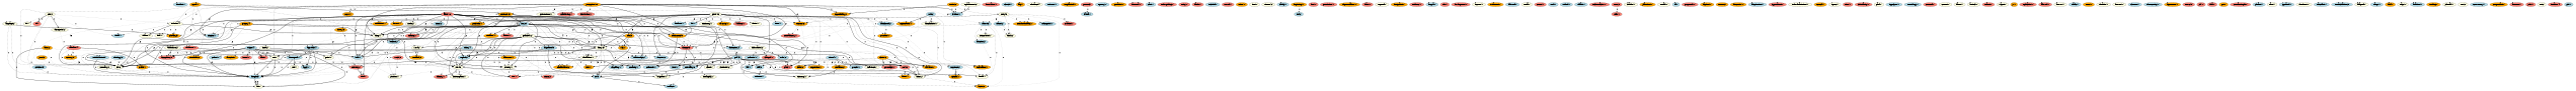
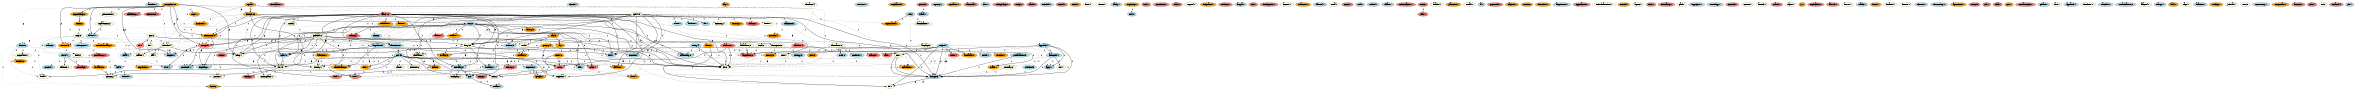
  digraph {
    node [fillcolor=lightblue style=filled]
    edge [style=dotted]
    n1 [label="aristides(1)"]
    n2 [fillcolor=lightyellow label="violates(1)"]
    n3 [fillcolor=salmon label="observation(1)"]
    n4 [label="church(1)"]
    n5 [fillcolor=lightyellow label="cent(2)"]
    n6 [fillcolor=lightyellow label="orthodox(4)"]
    n7 [fillcolor=lightyellow label="th(1)"]
    n8 [label="detail(1)"]
    n9 [fillcolor=lightyellow label="description(2)"]
    n10 [fillcolor=salmon label="nd(1)"]
    n11 [fillcolor=lightyellow label="clh(6)"]
    n12 [label="simplex(1)"]
    n13 [fillcolor=lightyellow label="being(1)"]
    n14 [fillcolor=lightyellow label="deal(1)"]
    n15 [fillcolor=orange label="plurality(3)"]
    n16 [fillcolor=lightyellow label="position(1)"]
    n17 [fillcolor=orange label="century(5)"]
    n18 [fillcolor=lightyellow label="language(2)"]
    n19 [label="thought(3)"]
    n20 [fillcolor=orange label="faq(1)"]
    n21 [fillcolor=orange label="nyssa(1)"]
    n22 [fillcolor=orange label="essence(15)"]
    n23 [fillcolor=salmon label="work(2)"]
    n24 [fillcolor=salmon label="acceptance(2)"]
    n25 [fillcolor=lightyellow label="neo(1)"]
    n26 [fillcolor=orange label="oneness(6)"]
    n27 [fillcolor=orange label="precludes(1)"]
    n28 [fillcolor=orange label="subsistence(9)"]
    n29 [fillcolor=salmon label="concept(5)"]
    n30 [fillcolor=lightyellow label="triunity(1)"]
    n31 [label="son(20)"]
    n32 [fillcolor=lightyellow label="deity(13)"]
    n33 [label="held(1)"]
    n34 [fillcolor=lightyellow label="union(2)"]
    n35 [fillcolor=orange label="attest(1)"]
    n36 [label="self(3)"]
    n37 [fillcolor=salmon label="contradictory(1)"]
    n38 [label="dispelling(1)"]
    n39 [label="issue(1)"]
    n40 [label="distinction(2)"]
    n41 [label="confounds(1)"]
    n42 [fillcolor=lightyellow label="view(9)"]
    n43 [fillcolor=lightyellow label="bit(1)"]
    n44 [fillcolor=lightyellow label="point(1)"]
    n45 [fillcolor=salmon label="meaning(1)"]
    n46 [label="regard(2)"]
    n47 [fillcolor=lightyellow label="distillation(1)"]
    n48 [label="eternality(8)"]
    n49 [fillcolor=orange label="manifestation(2)"]
    n50 [fillcolor=salmon label="sets(1)"]
    n51 [label="co(5)"]
    n52 [label="relationship(2)"]
    n53 [fillcolor=orange label="man(3)"]
    n54 [fillcolor=salmon label="grace(1)"]
    n55 [fillcolor=orange label="mediator(1)"]
    n56 [fillcolor=orange label="way(1)"]
    n57 [fillcolor=salmon label="fashion(1)"]
    n58 [label="humanity(1)"]
    n59 [fillcolor=orange label="sees(1)"]
    n60 [label="life(1)"]
    n61 [fillcolor=lightyellow label="originator(1)"]
    n62 [label="doctrine(2)"]
    n63 [fillcolor=orange label="salvation(1)"]
    n64 [fillcolor=orange label="action(2)"]
    n65 [fillcolor=lightyellow label="substance(4)"]
    n66 [label="universe(1)"]
    n67 [fillcolor=orange label="emphasized(1)"]
    n68 [fillcolor=lightyellow label="separateness(2)"]
    n69 [label="division(1)"]
    n70 [fillcolor=salmon label="person(3)"]
    n71 [label="drama(1)"]
    n72 [label="mystery(1)"]
    n73 [fillcolor=orange label="operation(1)"]
    n74 [fillcolor=orange label="notion(2)"]
    n75 [fillcolor=lightyellow label="unity(5)"]
    n76 [fillcolor=orange label="impossibility(2)"]
    n77 [label="nature(6)"]
-   n78 [fillcolor=salmon label="creation(1)"]
    n79 [fillcolor=lightyellow label="think(2)"]
    n80 [fillcolor=orange label="consubstantiality(1)"]
    n81 [label="redemption(1)"]
-   n82 [label="function(2)"]
+   n82 [fillcolor=orange label="function(2)"]
    n83 [fillcolor=lightyellow label="cooperation(1)"]
    n84 [fillcolor=lightyellow label="denial(1)"]
    n85 [label="role(2)"]
    n86 [fillcolor=lightyellow label="sanctification(1)"]
    n87 [fillcolor=orange label="regeneration(1)"]
    n88 [fillcolor=orange label="incarnation(1)"]
    n89 [fillcolor=salmon label="samosota(1)"]
    n90 [label="case(1)"]
    n91 [fillcolor=salmon label="undergirding(1)"]
    n92 [fillcolor=salmon label="entity(1)"]
    n93 [label="approach(4)"]
    n94 [label="attempted(1)"]
    n95 [label="apply(1)"]
    n96 [fillcolor=lightyellow label="use(1)"]
    n97 [fillcolor=orange label="create(1)"]
    n98 [fillcolor=salmon label="seems(2)"]
    n99 [fillcolor=salmon label="identity(1)"]
    n100 [fillcolor=lightyellow label="contemplates(1)"]
    n101 [fillcolor=salmon label="battle(1)"]
    n102 [label="included(1)"]
    n103 [fillcolor=lightyellow label="economy(1)"]
    n104 [label="existent(1)"]
    n105 [fillcolor=orange label="perception(10)"]
    n106 [fillcolor=orange label="occur(1)"]
    n107 [fillcolor=lightyellow label="phenomenon(1)"]
    n108 [fillcolor=salmon label="manifesting(1)"]
    n109 [fillcolor=salmon label="distribution(1)"]
    n110 [label="god(43)"]
    n111 [fillcolor=salmon label="moved(1)"]
    n112 [fillcolor=orange label="exists(1)"]
    n113 [fillcolor=lightyellow label="intelligibly(1)"]
    n114 [label="surface(1)"]
    n115 [fillcolor=lightyellow label="word(2)"]
    n116 [fillcolor=lightyellow label="form(1)"]
-   n117 [fillcolor=lightyellow label="witness(3)"]
+   n117 [fillcolor=lightyellow label="witness(1)"]
    n118 [label="clarify(1)"]
    n119 [fillcolor=orange label="beginning(1)"]
    n120 [label="end(2)"]
    n121 [label="viewed(1)"]
    n122 [label="process(1)"]
    n123 [fillcolor=salmon label="personage(1)"]
    n124 [fillcolor=orange label="revelation(2)"]
    n125 [fillcolor=lightyellow label="influence(1)"]
    n126 [fillcolor=orange label="expression(1)"]
    n127 [label="origen(4)"]
    n128 [label="pushes(1)"]
    n129 [fillcolor=orange label="direction(1)"]
    n130 [fillcolor=salmon label="take(1)"]
    n131 [fillcolor=salmon label="intent(1)"]
    n132 [fillcolor=orange label="trinitarian(2)"]
    n133 [fillcolor=salmon label="love(1)"]
    n134 [fillcolor=salmon label="permission(1)"]
-   n135 [fillcolor=orange label="depersonalizes(1)"]
    n136 [fillcolor=salmon label="father(18)"]
    n137 [label="sense(2)"]
    n138 [fillcolor=orange label="emanation(1)"]
    n139 [fillcolor=orange label="asserts(1)"]
    n140 [fillcolor=lightyellow label="mode(2)"]
    n141 [fillcolor=orange label="history(3)"]
    n142 [label="became(2)"]
    n143 [fillcolor=salmon label="eternity(2)"]
    n144 [fillcolor=salmon label="mind(1)"]
    n145 [fillcolor=orange label="revealed(2)"]
    n146 [fillcolor=salmon label="share(1)"]
    n147 [fillcolor=lightyellow label="respond(1)"]
    n148 [fillcolor=orange label="designates(1)"]
    n149 [fillcolor=orange label="gregory(4)"]
    n150 [fillcolor=salmon label="evidence(1)"]
    n151 [fillcolor=lightyellow label="nicea(2)"]
    n152 [label="ancyra(1)"]
    n153 [fillcolor=salmon label="edu(1)"]
    n154 [fillcolor=lightyellow label="spirit(19)"]
    n155 [label="event(1)"]
    n156 [label="attribute(1)"]
    n157 [label="tile(1)"]
    n158 [fillcolor=lightyellow label="testimony(1)"]
    n159 [label="manifested(2)"]
    n160 [fillcolor=orange label="pursuant(1)"]
    n161 [fillcolor=orange label="diversity(1)"]
    n162 [fillcolor=salmon label="variance(1)"]
    n163 [fillcolor=lightyellow label="denies(1)"]
    n164 [label="sequence(2)"]
    n165 [fillcolor=orange label="phase(2)"]
    n166 [fillcolor=orange label="specific(1)"]
    n167 [fillcolor=salmon label="development(1)"]
    n168 [fillcolor=lightyellow label="account(1)"]
    n169 [fillcolor=orange label="treatment(1)"]
    n170 [label="followed(1)"]
    n171 [fillcolor=lightyellow label="ousia(1)"]
    n172 [fillcolor=salmon label="comes(1)"]
    n173 [label="took(1)"]
    n174 [label="wished(1)"]
    n175 [label="william(1)"]
    n176 [fillcolor=salmon label="scleiermacher(1)"]
    n177 [fillcolor=salmon label="term(2)"]
    n178 [fillcolor=salmon label="refer(1)"]
    n179 [fillcolor=lightyellow label="paradox(1)"]
    n180 [fillcolor=salmon label="nazianzus(1)"]
    n181 [label="reason(2)"]
    n182 [fillcolor=orange label="platonism(1)"]
    n183 [fillcolor=lightyellow label="reveals(1)"]
    n184 [label="af(1)"]
    n185 [fillcolor=lightyellow label="information(2)"]
    n186 [label="order(2)"]
    n187 [label="confusion(1)"]
    n188 [fillcolor=salmon label="changed(1)"]
    n189 [fillcolor=salmon label="propounds(1)"]
    n190 [fillcolor=orange label="baptism(1)"]
    n191 [fillcolor=orange label="noetus(2)"]
    n192 [fillcolor=orange label="discussion(1)"]
    n193 [fillcolor=lightyellow label="athanasius(2)"]
    n194 [label="asignation(5)"]
    n195 [label="adoptionism(1)"]
    n196 [fillcolor=salmon label="hypostatese(1)"]
    n197 [fillcolor=lightyellow label="subordinationism(1)"]
    n198 [fillcolor=lightyellow label="summary(2)"]
    n199 [fillcolor=orange label="council(1)"]
    n200 [fillcolor=lightyellow label="aspect(1)"]
    n201 [fillcolor=salmon label="time(1)"]
    n202 [fillcolor=salmon label="christianity(1)"]
    n203 [fillcolor=lightyellow label="paul(1)"]
    n204 [fillcolor=orange label="adherents(1)"]
    n205 [label="hippolytus(1)"]
    n206 [label="soteriology(1)"]
    n207 [fillcolor=salmon label="contend(1)"]
    n208 [fillcolor=lightyellow label="context(1)"]
-   n209 [fillcolor=lightyellow label="haunt(1)"]
    n210 [fillcolor=lightyellow label="antioch(1)"]
    n211 [fillcolor=salmon label="noatus(1)"]
    n212 [fillcolor=lightyellow label="godhead(12)"]
    n213 [fillcolor=lightyellow label="wayne(1)"]
    n214 [fillcolor=orange label="jr(1)"]
    n215 [fillcolor=salmon label="implication(1)"]
    n216 [fillcolor=salmon label="rusch(2)"]
    n217 [fillcolor=salmon label="allowed(1)"]
    n218 [fillcolor=lightyellow label="answer(1)"]
    n219 [label="triadic(1)"]
    n220 [fillcolor=orange label="house(1)"]
    n221 [fillcolor=lightyellow label="dunamis(1)"]
    n222 [fillcolor=lightyellow label="fortress(1)"]
    n223 [label="clement(1)"]
    n224 [fillcolor=lightyellow label="came(1)"]
    n225 [fillcolor=lightyellow label="threeness(2)"]
    n226 [label="shortcoming(1)"]
    n227 [fillcolor=orange label="agreement(1)"]
    n228 [fillcolor=salmon label="source(5)"]
    n229 [label="trinitarianism(5)"]
    n230 [fillcolor=salmon label="job(1)"]
    n231 [fillcolor=orange label="christ(6)"]
    n232 [label="criticism(5)"]
    n233 [fillcolor=salmon label="idea(1)"]
    n234 [fillcolor=orange label="ysu(1)"]
    n235 [fillcolor=salmon label="constantinople(1)"]
    n236 [label="phrase(1)"]
    n237 [fillcolor=orange label="arius(2)"]
    n238 [label="trinity(4)"]
    n239 [fillcolor=lightyellow label="save(1)"]
    n240 [label="appeared(1)"]
    n241 [fillcolor=lightyellow label="theodotus(1)"]
    n242 [label="marcellus(1)"]
    n243 [label="theology(3)"]
    n244 [label="monarchianism(2)"]
    n245 [fillcolor=lightyellow label="adapted(1)"]
    n246 [fillcolor=salmon label="sabellius(4)"]
    n247 [label="martyr(1)"]
    n248 [fillcolor=orange label="basil(1)"]
    n249 [fillcolor=lightyellow label="stage(1)"]
    n250 [fillcolor=orange label="jesus(3)"]
    n251 [label="arianism(1)"]
    n252 [fillcolor=orange label="wording(1)"]
    n253 [fillcolor=lightyellow label="jehovah(1)"]
    n254 [fillcolor=lightyellow label="note(2)"]
    n255 [label="controversy(1)"]
    n256 [fillcolor=orange label="compensate(1)"]
    n257 [fillcolor=salmon label="artemon(1)"]
    n258 [fillcolor=salmon label="john(1)"]
    n259 [fillcolor=lightyellow label="set(2)"]
    n260 [fillcolor=salmon label="irenaeus(4)"]
    n261 [label="yfn(1)"]
    n5 -> n6 [label=1]
    n5 -> n7 [label=1]
    n5 -> n8 [label=1]
    n5 -> n9 [label=1 style=bold]
    n5 -> n10 [label=1 style=bold]
    n5 -> n11 [label=1 style=dashed]
    n6 -> n2 [label=1 style=bold]
    n6 -> n8 [label=1 style=dashed]
    n6 -> n12 [label=2]
    n6 -> n13 [label=2 style=bold]
    n6 -> n14 [label=1]
    n6 -> n15 [label=1]
    n6 -> n16 [label=1]
    n9 -> n17 [label=1]
    n17 -> n11 [label=3]
    n18 -> n15 [label=1 style=bold]
    n18 -> n19 [label=1 style=dashed]
    n18 -> n19 [label=1 style=dashed]
    n19 -> n43 [label=2 style=bold]
    n19 -> n43 [label=2 style=dashed]
    n21 -> n6 [label=1 style=dashed]
    n21 -> n11 [label=1 style=dashed]
    n21 -> n12 [label=1 style=dashed]
    n21 -> n13 [label=1 style=dashed]
    n21 -> n22 [label=1 style=bold]
    n21 -> n23 [label=1 style=dashed]
    n21 -> n24 [label=1 style=dashed]
    n22 -> n11 [label=4 style=bold]
    n22 -> n12 [label=1]
    n22 -> n25 [label=1]
    n22 -> n26 [label=2]
    n22 -> n27 [label=1 style=dashed]
    n22 -> n28 [label=1 style=bold]
-   n22 -> n29 [label=1 style=bold]
    n22 -> n30 [label=1 style=bold]
    n22 -> n31 [label=1 style=bold]
    n22 -> n32 [label=1]
    n22 -> n33 [label=1 style=dashed]
    n23 -> n34 [label=1 style=bold]
    n23 -> n35 [label=1 style=dashed]
    n25 -> n19 [label=1 style=bold]
    n25 -> n19 [label=1 style=bold]
    n25 -> n30 [label=1 style=dashed]
    n26 -> n36 [label=1]
    n26 -> n37 [label=1 style=dashed]
    n28 -> n29 [label=1 style=dashed]
    n28 -> n38 [label=2 style=bold]
    n28 -> n39 [label=1 style=dashed]
    n28 -> n40 [label=2]
    n28 -> n41 [label=1]
    n29 -> n39 [label=1 style=bold]
    n29 -> n41 [label=1 style=bold]
    n31 -> n11 [label=1 style=bold]
    n31 -> n13 [label=3 style=dashed]
    n31 -> n15 [label=1]
    n31 -> n19 [label=1 style=dashed]
    n31 -> n19 [label=1]
    n31 -> n28 [label=1]
    n31 -> n29 [label=1 style=bold]
    n31 -> n30 [label=1 style=dashed]
    n31 -> n32 [label=4 style=bold]
    n31 -> n33 [label=1 style=bold]
    n31 -> n42 [label=2 style=dashed]
    n31 -> n43 [label=1 style=dashed]
    n31 -> n44 [label=1 style=bold]
    n31 -> n45 [label=1 style=bold]
    n31 -> n46 [label=1 style=dashed]
    n31 -> n47 [label=1]
    n31 -> n48 [label=1]
-   n31 -> n142 [label=1 style=dashed]
+   n31 -> n49 [label=1 style=dashed]
    n31 -> n50 [label=1 style=dashed]
    n31 -> n51 [label=1 style=dashed]
    n31 -> n52 [label=1 style=dashed]
    n31 -> n53 [label=2]
    n31 -> n54 [label=1 style=bold]
    n31 -> n55 [label=1 style=bold]
    n31 -> n56 [label=1 style=dashed]
    n31 -> n57 [label=1 style=dashed]
    n31 -> n58 [label=1]
    n31 -> n59 [label=1 style=dashed]
    n31 -> n60 [label=1 style=bold]
    n32 -> n33 [label=1 style=bold]
    n32 -> n42 [label=1]
    n32 -> n46 [label=1 style=bold]
    n32 -> n47 [label=1]
    n32 -> n48 [label=3 style=dashed]
    n32 -> n50 [label=1 style=dashed]
    n32 -> n51 [label=1 style=dashed]
    n32 -> n58 [label=1 style=bold]
    n32 -> n61 [label=1 style=dashed]
    n32 -> n62 [label=1]
    n32 -> n63 [label=1]
    n34 -> n64 [label=1 style=dashed]
    n36 -> n103 [label=1 style=dashed]
    n36 -> n104 [label=1]
    n40 -> n110 [label=2 style=dashed]
    n42 -> n16 [label=1]
    n42 -> n50 [label=1 style=dashed]
    n42 -> n51 [label=1]
    n42 -> n84 [label=1 style=bold]
    n42 -> n98 [label=1]
    n42 -> n99 [label=1 style=bold]
    n42 -> n100 [label=1]
    n46 -> n42 [label=1 style=bold]
    n48 -> n50 [label=1 style=dashed]
    n48 -> n51 [label=1 style=bold]
    n48 -> n61 [label=1]
    n48 -> n113 [label=1 style=dashed]
    n48 -> n114 [label=1]
    n51 -> n114 [label=1 style=bold]
    n53 -> n32 [label=1 style=bold]
    n53 -> n54 [label=1]
    n53 -> n56 [label=1 style=bold]
    n53 -> n58 [label=1]
    n53 -> n60 [label=1]
    n53 -> n115 [label=1 style=bold]
    n62 -> n11 [label=1]
    n62 -> n63 [label=1 style=dashed]
    n68 -> n69 [label=1 style=bold]
    n70 -> n71 [label=1]
    n74 -> n69 [label=1]
    n74 -> n75 [label=1 style=dashed]
-   n74 -> n76 [label=1 style=bold]
+   n76 -> n74 [label=1 style=bold]
    n75 -> n12 [label=1 style=dashed]
    n75 -> n13 [label=1]
    n75 -> n26 [label=1 style=dashed]
    n75 -> n64 [label=1]
    n75 -> n77 [label=2]
-   n75 -> n78 [label=1 style=dashed]
    n75 -> n79 [label=1 style=dashed]
    n75 -> n80 [label=1]
    n75 -> n81 [label=1]
    n76 -> n26 [label=1]
    n77 -> n13 [label=1 style=dashed]
    n77 -> n64 [label=1]
    n77 -> n79 [label=1]
    n77 -> n82 [label=1 style=dashed]
    n77 -> n83 [label=1]
    n77 -> n84 [label=1 style=dashed]
    n82 -> n84 [label=1]
    n85 -> n86 [label=1 style=dashed]
    n85 -> n87 [label=1 style=bold]
    n85 -> n88 [label=1 style=dashed]
    n93 -> n19 [label=1 style=bold]
    n93 -> n19 [label=1]
    n93 -> n24 [label=1 style=bold]
    n93 -> n25 [label=1 style=dashed]
    n93 -> n94 [label=1 style=bold]
    n93 -> n95 [label=1 style=bold]
    n94 -> n19 [label=1]
    n94 -> n19 [label=1 style=bold]
    n94 -> n42 [label=1]
    n94 -> n95 [label=1]
    n94 -> n96 [label=1 style=bold]
    n94 -> n97 [label=1 style=dashed]
    n105 -> n6 [label=1 style=dashed]
    n105 -> n11 [label=5]
    n105 -> n12 [label=2 style=bold]
    n105 -> n13 [label=2 style=bold]
    n105 -> n22 [label=2]
    n105 -> n25 [label=1 style=dashed]
    n105 -> n26 [label=2 style=bold]
    n105 -> n27 [label=1]
    n105 -> n28 [label=2 style=bold]
    n105 -> n29 [label=2 style=bold]
    n105 -> n30 [label=1]
    n105 -> n38 [label=1 style=dashed]
    n105 -> n39 [label=1]
    n105 -> n40 [label=1]
    n105 -> n41 [label=1]
    n105 -> n69 [label=1 style=bold]
    n105 -> n76 [label=1 style=bold]
    n105 -> n77 [label=2]
    n105 -> n106 [label=1 style=dashed]
    n105 -> n107 [label=1 style=dashed]
    n105 -> n108 [label=1 style=dashed]
    n105 -> n109 [label=1]
    n110 -> n11 [label=9 style=bold]
    n110 -> n23 [label=2]
    n110 -> n30 [label=1]
    n110 -> n34 [label=2 style=bold]
    n110 -> n35 [label=2 style=dashed]
    n110 -> n36 [label=2]
    n110 -> n38 [label=1 style=dashed]
    n110 -> n39 [label=3 style=dashed]
    n110 -> n41 [label=3 style=bold]
    n110 -> n48 [label=3]
    n110 -> n49 [label=3]
    n110 -> n54 [label=1 style=bold]
    n110 -> n58 [label=1]
    n110 -> n59 [label=1 style=bold]
    n110 -> n60 [label=1 style=dashed]
    n110 -> n64 [label=1 style=dashed]
    n110 -> n88 [label=1]
    n110 -> n103 [label=1 style=bold]
    n110 -> n126 [label=1 style=dashed]
    n110 -> n143 [label=1]
    n110 -> n164 [label=3]
    n110 -> n165 [label=2 style=bold]
    n110 -> n166 [label=1 style=dashed]
    n110 -> n224 [label=1]
    n110 -> n225 [label=1 style=bold]
    n115 -> n145 [label=1]
    n119 -> n120 [label=1]
    n121 -> n36 [label=1 style=dashed]
    n121 -> n103 [label=1 style=dashed]
    n121 -> n122 [label=1 style=dashed]
    n121 -> n123 [label=1 style=bold]
    n121 -> n124 [label=1 style=dashed]
    n121 -> n125 [label=1 style=bold]
    n121 -> n126 [label=1]
    n124 -> n103 [label=1 style=bold]
    n127 -> n11 [label=1]
    n127 -> n19 [label=2 style=dashed]
    n127 -> n19 [label=2 style=bold]
    n127 -> n24 [label=1 style=dashed]
    n127 -> n25 [label=1 style=bold]
    n127 -> n43 [label=1 style=bold]
    n127 -> n44 [label=1 style=bold]
    n127 -> n94 [label=1 style=dashed]
    n127 -> n95 [label=1]
    n127 -> n128 [label=1]
    n127 -> n129 [label=1]
    n127 -> n130 [label=1 style=bold]
    n127 -> n131 [label=1 style=bold]
    n127 -> n132 [label=1 style=bold]
    n136 -> n11 [label=2 style=bold]
    n136 -> n13 [label=2 style=bold]
    n136 -> n19 [label=1 style=bold]
    n136 -> n19 [label=1 style=bold]
    n136 -> n25 [label=1 style=dashed]
    n136 -> n26 [label=1]
    n136 -> n28 [label=1 style=bold]
    n136 -> n29 [label=1]
    n136 -> n30 [label=1 style=bold]
    n136 -> n31 [label=2]
    n136 -> n32 [label=3 style=bold]
    n136 -> n33 [label=1 style=bold]
    n136 -> n40 [label=1 style=bold]
    n136 -> n42 [label=1 style=bold]
    n136 -> n45 [label=1 style=dashed]
    n136 -> n46 [label=2 style=bold]
    n136 -> n47 [label=1 style=dashed]
    n136 -> n48 [label=1 style=bold]
    n136 -> n49 [label=1 style=dashed]
    n136 -> n50 [label=1]
    n136 -> n51 [label=1 style=bold]
    n136 -> n52 [label=1 style=bold]
    n136 -> n61 [label=1 style=bold]
    n136 -> n137 [label=1]
    n136 -> n138 [label=1]
    n136 -> n139 [label=1 style=dashed]
    n136 -> n140 [label=1]
    n136 -> n141 [label=1]
    n136 -> n142 [label=1 style=dashed]
    n136 -> n143 [label=2]
    n136 -> n144 [label=1 style=bold]
    n137 -> n13 [label=1 style=dashed]
    n137 -> n115 [label=1]
    n141 -> n143 [label=1 style=dashed]
    n142 -> n143 [label=1 style=dashed]
    n142 -> n145 [label=1 style=dashed]
    n143 -> n19 [label=1]
    n143 -> n144 [label=1 style=bold]
    n149 -> n11 [label=2 style=bold]
    n149 -> n12 [label=2 style=dashed]
    n149 -> n13 [label=2 style=bold]
    n149 -> n23 [label=2 style=bold]
    n149 -> n24 [label=2 style=dashed]
    n151 -> n24 [label=1 style=dashed]
-   n151 -> n33 [label=1 style=bold]
+   n151 -> n33 [label=1]
    n151 -> n130 [label=1 style=dashed]
    n154 -> n11 [label=1 style=dashed]
    n154 -> n13 [label=1 style=bold]
    n154 -> n23 [label=1]
    n154 -> n29 [label=1]
    n154 -> n30 [label=1]
    n154 -> n31 [label=2]
    n154 -> n32 [label=5 style=bold]
    n154 -> n33 [label=1 style=bold]
    n154 -> n34 [label=1 style=bold]
    n154 -> n35 [label=1 style=dashed]
    n154 -> n42 [label=1 style=dashed]
    n154 -> n46 [label=2 style=bold]
    n154 -> n47 [label=1]
    n154 -> n48 [label=1 style=bold]
    n154 -> n50 [label=1]
    n154 -> n51 [label=1]
    n154 -> n53 [label=1]
    n154 -> n54 [label=1]
    n154 -> n62 [label=1 style=bold]
    n154 -> n63 [label=1 style=bold]
    n154 -> n87 [label=1 style=dashed]
    n154 -> n155 [label=1 style=dashed]
    n154 -> n156 [label=1 style=dashed]
    n154 -> n157 [label=1 style=bold]
    n154 -> n158 [label=1]
    n154 -> n159 [label=1 style=dashed]
    n154 -> n160 [label=1]
    n154 -> n161 [label=1]
    n154 -> n162 [label=1]
    n154 -> n163 [label=1 style=dashed]
    n154 -> n164 [label=1]
    n154 -> n165 [label=1 style=dashed]
    n159 -> n88 [label=1 style=dashed]
    n159 -> n160 [label=1]
    n159 -> n166 [label=1]
    n164 -> n166 [label=1 style=bold]
    n177 -> n178 [label=1 style=dashed]
    n180 -> n11 [label=1 style=bold]
    n180 -> n23 [label=1 style=bold]
    n180 -> n24 [label=1 style=dashed]
    n181 -> n79 [label=1 style=dashed]
    n185 -> n17 [label=1]
    n185 -> n52 [label=1]
    n185 -> n98 [label=1]
    n185 -> n186 [label=1 style=bold]
    n185 -> n187 [label=1 style=dashed]
    n185 -> n188 [label=1 style=dashed]
    n193 -> n11 [label=1 style=dashed]
    n193 -> n23 [label=1]
    n193 -> n24 [label=1 style=bold]
    n194 -> n42 [label=1 style=bold]
    n194 -> n46 [label=1 style=dashed]
    n194 -> n47 [label=1]
-   n194 -> n49 [label=1]
+   n194 -> n49 [label=1 style=bold]
    n194 -> n50 [label=1 style=dashed]
    n194 -> n51 [label=1]
    n194 -> n61 [label=1 style=bold]
    n198 -> n19 [label=1 style=dashed]
    n198 -> n19 [label=1 style=dashed]
    n204 -> n30 [label=1 style=dashed]
    n212 -> n11 [label=1 style=bold]
    n212 -> n16 [label=1 style=dashed]
    n212 -> n29 [label=2 style=bold]
    n212 -> n30 [label=1]
    n212 -> n32 [label=1 style=bold]
    n212 -> n38 [label=1 style=bold]
    n212 -> n40 [label=1 style=dashed]
    n212 -> n42 [label=3 style=bold]
    n212 -> n46 [label=1 style=bold]
    n212 -> n47 [label=1 style=dashed]
    n212 -> n49 [label=1]
    n212 -> n50 [label=1 style=bold]
    n212 -> n51 [label=1 style=dashed]
    n212 -> n84 [label=1 style=dashed]
    n212 -> n99 [label=1]
    n212 -> n100 [label=1 style=bold]
    n216 -> n16 [label=1 style=dashed]
    n216 -> n42 [label=1]
    n229 -> n11 [label=2 style=dashed]
    n229 -> n19 [label=1 style=bold]
    n229 -> n97 [label=1 style=dashed]
    n231 -> n23 [label=1 style=bold]
    n231 -> n34 [label=1 style=bold]
    n231 -> n35 [label=1 style=dashed]
    n231 -> n58 [label=1 style=dashed]
    n231 -> n60 [label=1]
    n231 -> n63 [label=1]
    n232 -> n19 [label=1 style=dashed]
    n237 -> n11 [label=1]
    n237 -> n19 [label=1]
    n237 -> n33 [label=1]
    n237 -> n43 [label=1 style=bold]
    n238 -> n11 [label=1 style=bold]
    n238 -> n52 [label=1 style=dashed]
    n243 -> n11 [label=1]
    n246 -> n11 [label=1 style=dashed]
    n246 -> n17 [label=1 style=dashed]
    n246 -> n97 [label=1 style=bold]
    n250 -> n11 [label=1]
  }
